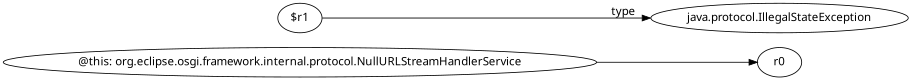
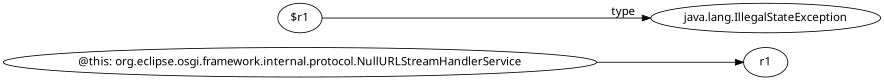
  digraph {
    fontname="Noto Sans"
    rankdir=LR
    node [fontname="Noto Sans"]
    edge [fontname="Noto Sans"]
    n1 [label="@this: org.eclipse.osgi.framework.internal.protocol.NullURLStreamHandlerService"]
-   n2 [label=r0]
-   n3 [label="java.protocol.IllegalStateException"]
+   n2 [label=r1]
+   n3 [label="java.lang.IllegalStateException"]
    n4 [label="$r1"]
    n1 -> n2
    n4 -> n3 [label=type]
  }
